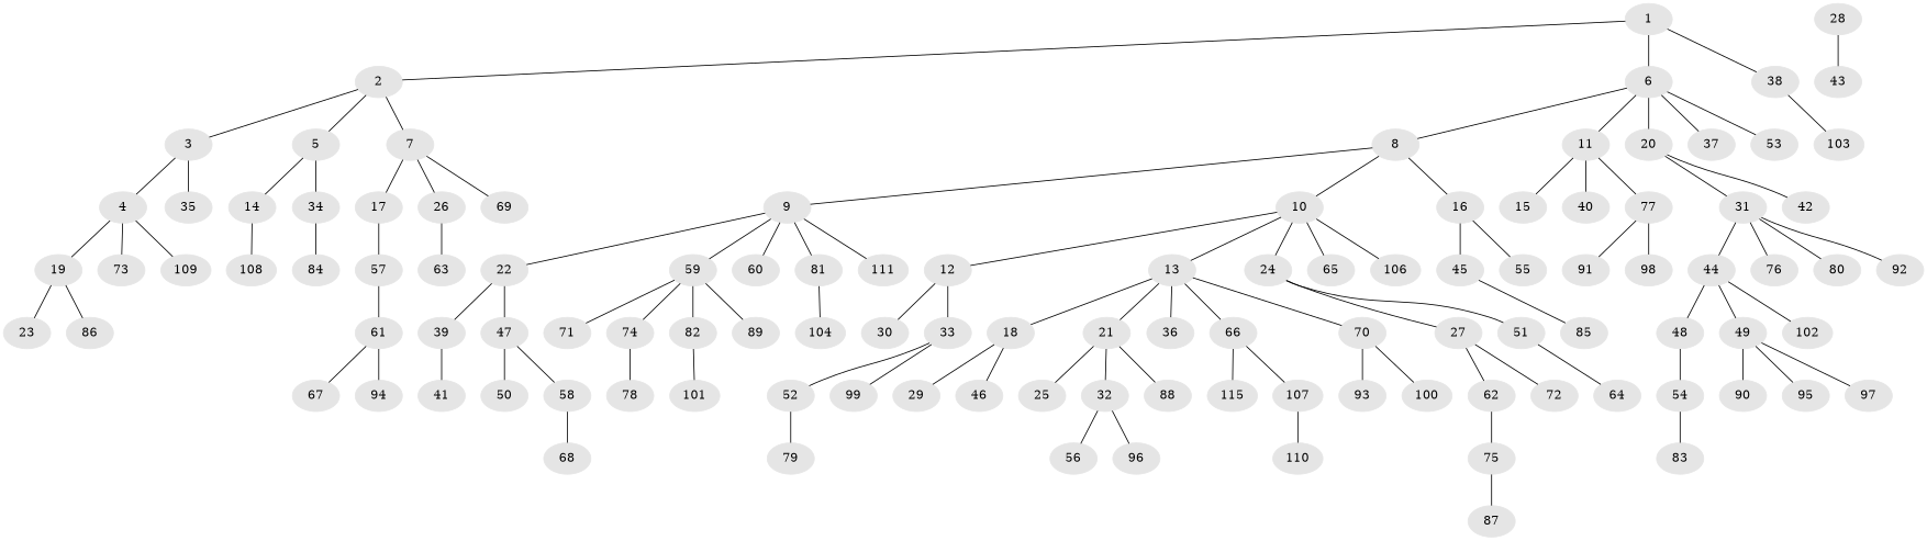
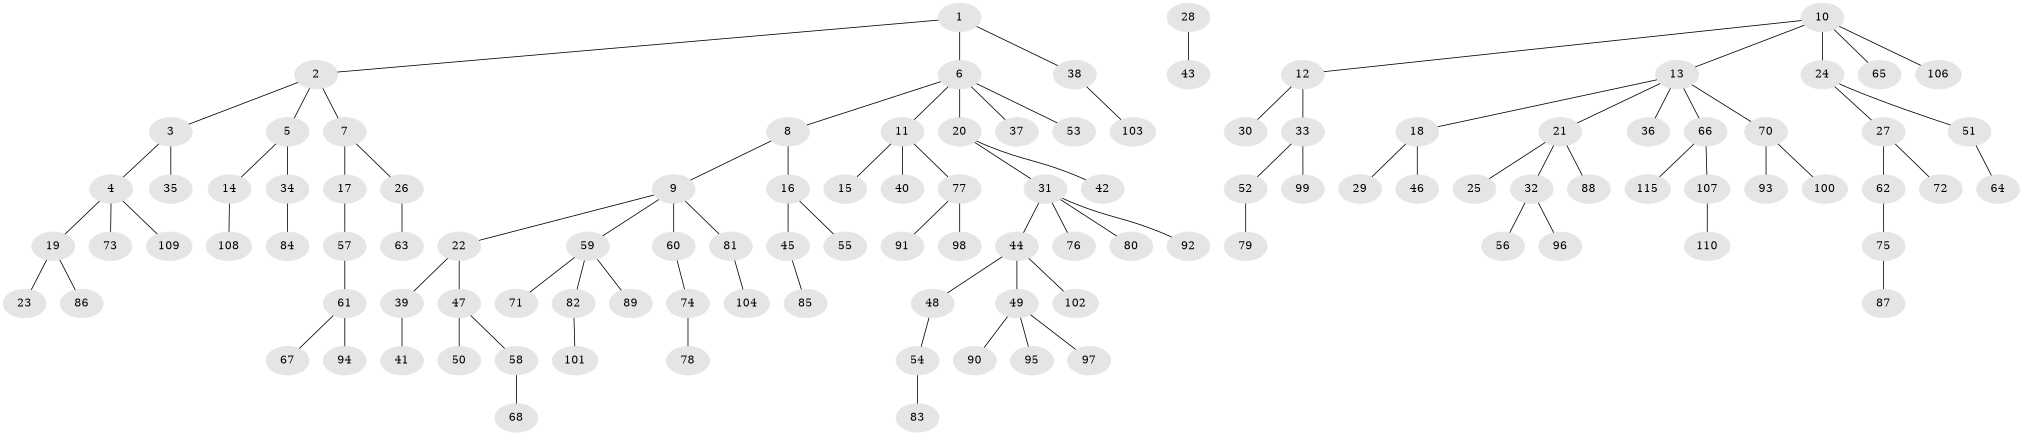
  graph {
    node [color=gray90 style=filled]
    1
    2
    6
    38
    3
    5
    7
    8
    11
    20
    37
    53
    103
    4
    35
    14
    34
    17
    26
-   69
    19
    73
    109
    23
    86
    108
    28
    43
    84
    9
    10
    16
    15
    40
    77
    31
    42
    57
    63
    22
    59
    60
    81
-   111
    12
    13
    24
    65
    106
    45
    55
    39
    47
    71
    74
    82
    89
    104
    30
    33
    18
    21
    36
    66
    70
    27
    51
    52
    99
    29
    46
    25
    32
    88
    n75 [label=115]
    107
    93
    100
    91
    98
    85
    61
    44
    76
    80
    92
    56
    96
    41
    50
    58
    62
    72
    64
    75
    48
    49
    102
    79
    54
    90
    95
    97
    68
    83
    67
    94
    78
    101
    87
    110
    1 -- 2
    1 -- 6
    1 -- 38
    2 -- 3
    2 -- 5
    2 -- 7
    6 -- 8
    6 -- 11
    6 -- 20
    6 -- 37
    6 -- 53
    38 -- 103
    3 -- 4
    3 -- 35
    5 -- 14
    5 -- 34
    7 -- 17
    7 -- 26
-   7 -- 69
    8 -- 9
-   8 -- 10
    8 -- 16
    11 -- 15
    11 -- 40
    11 -- 77
    20 -- 31
    20 -- 42
    4 -- 19
    4 -- 73
    4 -- 109
    14 -- 108
    34 -- 84
    17 -- 57
    26 -- 63
    19 -- 23
    19 -- 86
    28 -- 43
    9 -- 22
    9 -- 59
    9 -- 60
    9 -- 81
-   9 -- 111
    10 -- 12
    10 -- 13
    10 -- 24
    10 -- 65
    10 -- 106
    16 -- 45
    16 -- 55
    77 -- 91
    77 -- 98
    31 -- 44
    31 -- 76
    31 -- 80
    31 -- 92
    57 -- 61
    22 -- 39
    22 -- 47
    59 -- 71
-   59 -- 74
+   60 -- 74
    59 -- 82
    59 -- 89
    81 -- 104
    12 -- 30
    12 -- 33
    13 -- 18
    13 -- 21
    13 -- 36
    13 -- 66
    13 -- 70
    24 -- 27
    24 -- 51
    45 -- 85
    39 -- 41
    47 -- 50
    47 -- 58
    74 -- 78
    82 -- 101
    33 -- 52
    33 -- 99
    18 -- 29
    18 -- 46
    21 -- 25
    21 -- 32
    21 -- 88
    66 -- n75
    66 -- 107
    70 -- 93
    70 -- 100
    27 -- 62
    27 -- 72
    51 -- 64
    52 -- 79
    32 -- 56
    32 -- 96
    107 -- 110
    61 -- 67
    61 -- 94
    44 -- 48
    44 -- 49
    44 -- 102
    58 -- 68
    62 -- 75
    75 -- 87
    48 -- 54
    49 -- 90
    49 -- 95
    49 -- 97
    54 -- 83
  }
